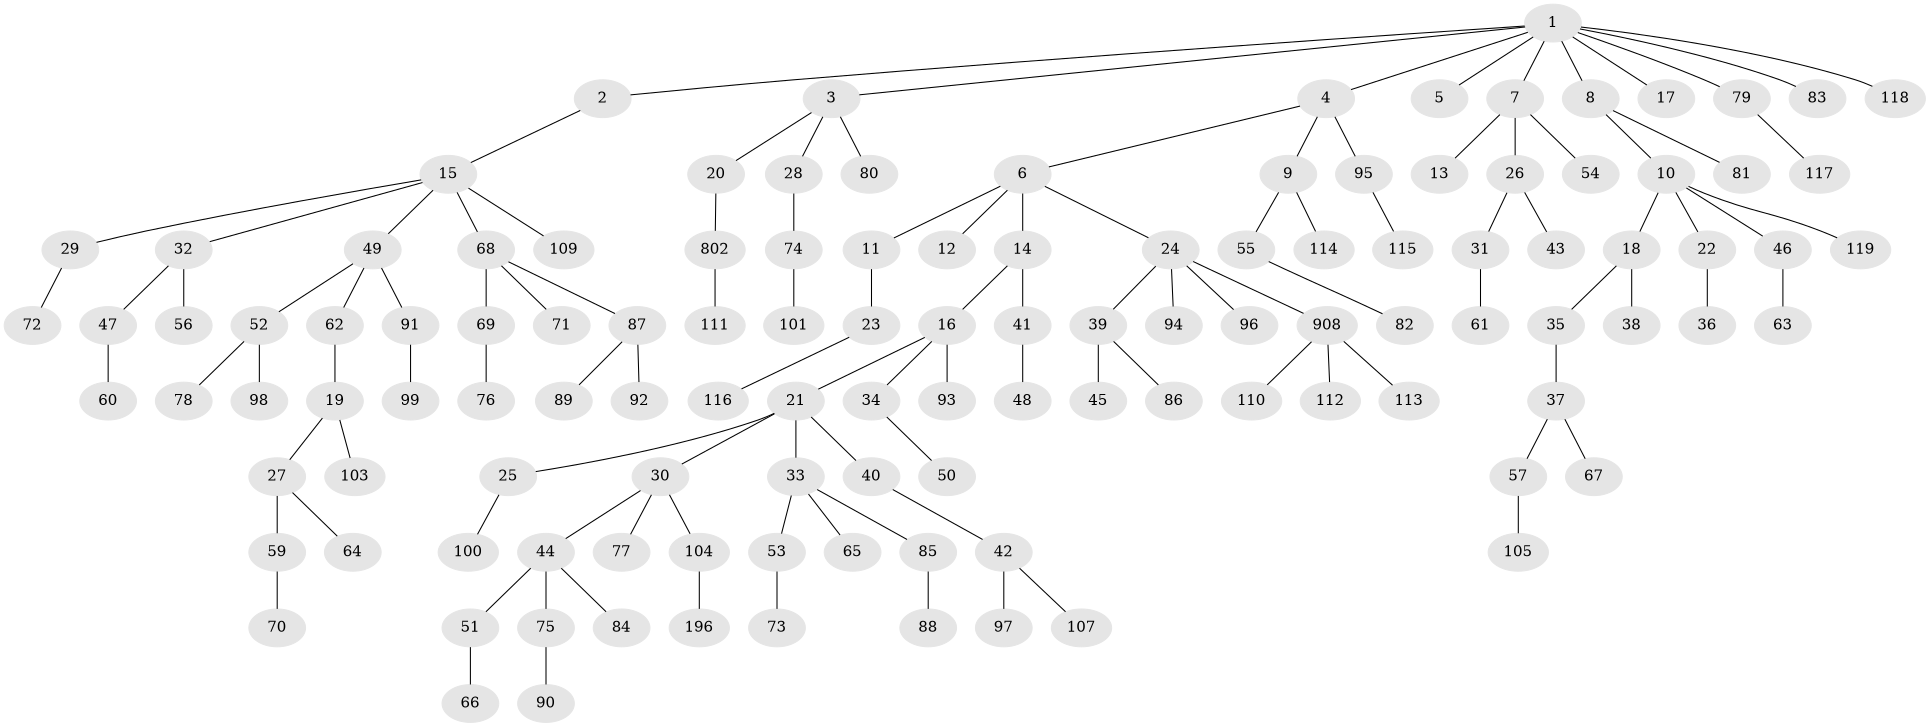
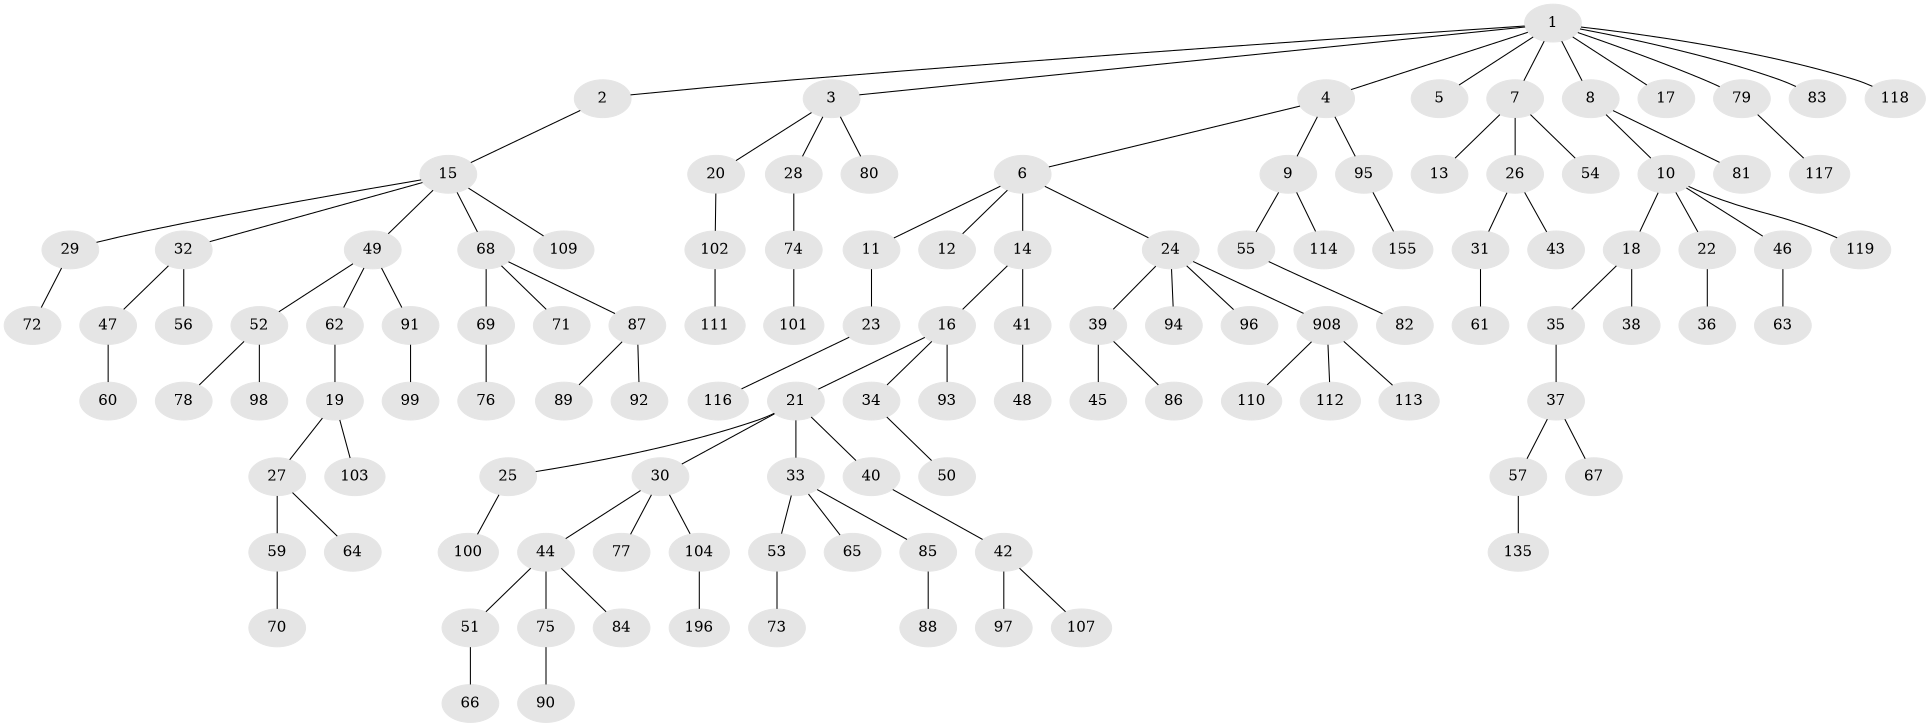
  graph {
    node [color=gray90 style=filled]
    1
    2
    3
    4
    5
    7
    8
    17
    79
    83
    118
    15
    20
    28
    80
    6
    9
    95
    13
    26
    54
    10
    81
    117
    29
    32
    49
    68
    109
-   102 [label=802]
+   102
    74
    11
    12
    14
    24
    55
    114
-   115
+   115 [label=155]
    23
    16
    41
    39
    94
    96
    n45 [label=908]
    31
    43
    18
    22
    46
    119
    82
    35
    38
    36
    63
    116
    21
    34
    93
    48
    19
    27
    103
    72
    47
    56
    52
    62
    91
    69
    71
    87
    25
    30
    33
    40
    50
    37
    59
    64
    111
    100
    44
    77
    104
    53
    65
    85
    42
    45
    86
    110
    112
    113
    61
    70
    101
    51
    75
    84
    n102 [label=196]
    60
    73
    88
    57
    67
-   105
+   105 [label=135]
    97
    107
    66
    90
    78
    98
    99
    76
    89
    92
    1 -- 2
    1 -- 3
    1 -- 4
    1 -- 5
    1 -- 7
    1 -- 8
    1 -- 17
    1 -- 79
    1 -- 83
    1 -- 118
    2 -- 15
    3 -- 20
    3 -- 28
    3 -- 80
    4 -- 6
    4 -- 9
    4 -- 95
    7 -- 13
    7 -- 26
    7 -- 54
    8 -- 10
    8 -- 81
    79 -- 117
    15 -- 29
    15 -- 32
    15 -- 49
    15 -- 68
    15 -- 109
    20 -- 102
    28 -- 74
    6 -- 11
    6 -- 12
    6 -- 14
    6 -- 24
    9 -- 55
    9 -- 114
    95 -- 115
    26 -- 31
    26 -- 43
    10 -- 18
    10 -- 22
    10 -- 46
    10 -- 119
    29 -- 72
    32 -- 47
    32 -- 56
    49 -- 52
    49 -- 62
    49 -- 91
    68 -- 69
    68 -- 71
    68 -- 87
    102 -- 111
    74 -- 101
    11 -- 23
    14 -- 16
    14 -- 41
    24 -- 39
    24 -- 94
    24 -- 96
    24 -- n45
    55 -- 82
    23 -- 116
    16 -- 21
    16 -- 34
    16 -- 93
    41 -- 48
    39 -- 45
    39 -- 86
    n45 -- 110
    n45 -- 112
    n45 -- 113
    31 -- 61
    18 -- 35
    18 -- 38
    22 -- 36
    46 -- 63
    35 -- 37
    21 -- 25
    21 -- 30
    21 -- 33
    21 -- 40
    34 -- 50
    19 -- 27
    19 -- 103
    27 -- 59
    27 -- 64
    47 -- 60
    52 -- 78
    52 -- 98
    62 -- 19
    91 -- 99
    69 -- 76
    87 -- 89
    87 -- 92
    25 -- 100
    30 -- 44
    30 -- 77
    30 -- 104
    33 -- 53
    33 -- 65
    33 -- 85
    40 -- 42
    37 -- 57
    37 -- 67
    59 -- 70
    44 -- 51
    44 -- 75
    44 -- 84
    104 -- n102
    53 -- 73
    85 -- 88
    42 -- 97
    42 -- 107
    51 -- 66
    75 -- 90
    57 -- 105
  }
